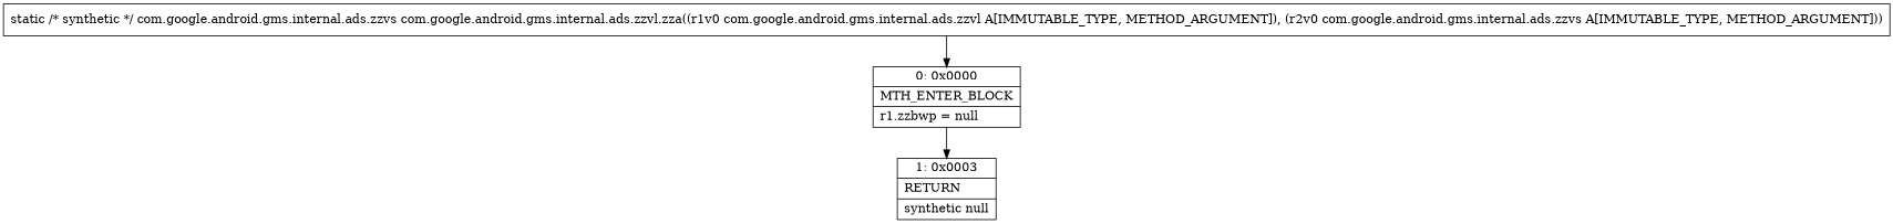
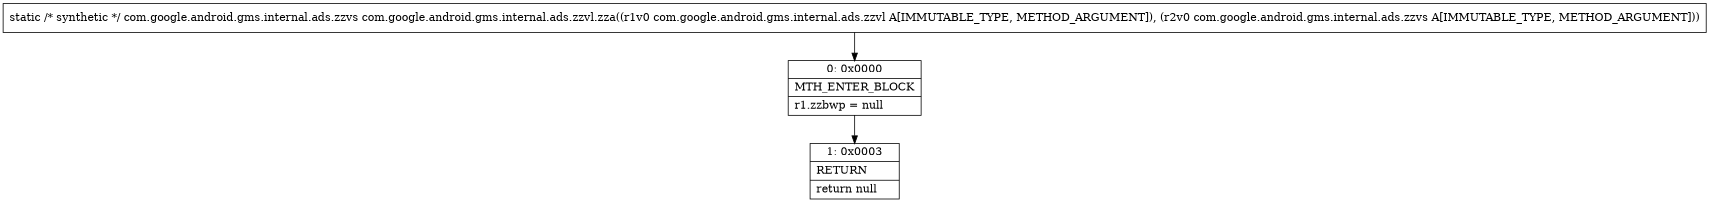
  digraph {
    node [shape=record]
    n1 [label="{0\:\ 0x0000|MTH_ENTER_BLOCK\l|r1.zzbwp = null\l}"]
-   n2 [label="{1\:\ 0x0003|RETURN\l|synthetic null\l}"]
+   n2 [label="{1\:\ 0x0003|RETURN\l|return null\l}"]
    n3 [label="{static \/* synthetic *\/ com.google.android.gms.internal.ads.zzvs com.google.android.gms.internal.ads.zzvl.zza((r1v0 com.google.android.gms.internal.ads.zzvl A[IMMUTABLE_TYPE, METHOD_ARGUMENT]), (r2v0 com.google.android.gms.internal.ads.zzvs A[IMMUTABLE_TYPE, METHOD_ARGUMENT])) }"]
    n1 -> n2
    n3 -> n1
  }
